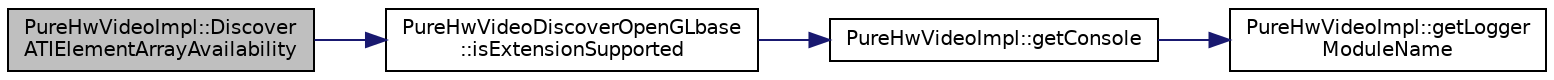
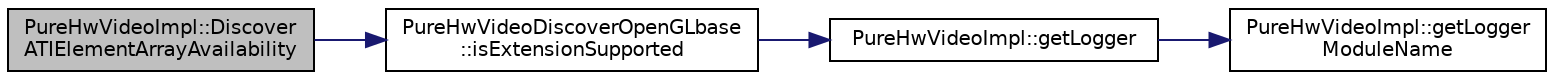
  digraph {
    rankdir=LR
    node [color=black fillcolor=white fontname=Helvetica fontsize=10 shape=record style=filled]
    edge [color=midnightblue fontname=Helvetica fontsize=10 labelfontname=Helvetica labelfontsize=10 style=solid]
    n1 [fillcolor=grey75 fontcolor=black height=0.2 label="PureHwVideoImpl::Discover\lATIElementArrayAvailability" width=0.4]
    n2 [height=0.2 label="PureHwVideoDiscoverOpenGLbase\l::isExtensionSupported" width=0.4]
-   n3 [height=0.2 label="PureHwVideoImpl::getConsole" width=0.4]
+   n3 [height=0.2 label="PureHwVideoImpl::getLogger" width=0.4]
    n4 [height=0.2 label="PureHwVideoImpl::getLogger\lModuleName" width=0.4]
    n1 -> n2
    n2 -> n3
    n3 -> n4
  }
